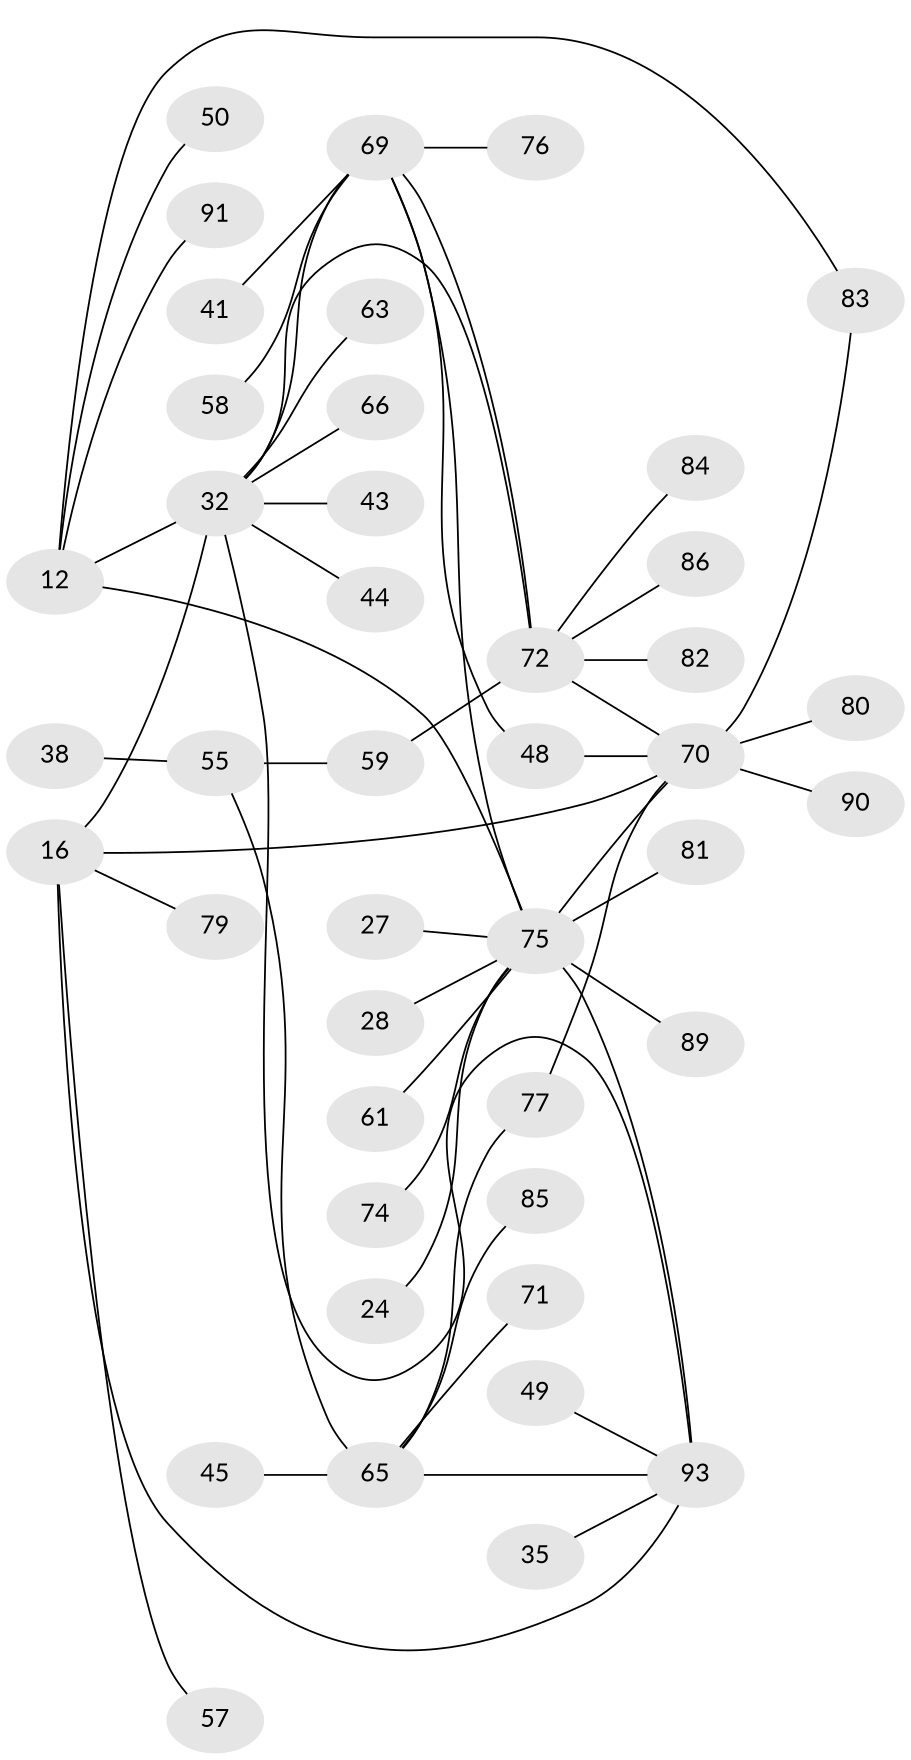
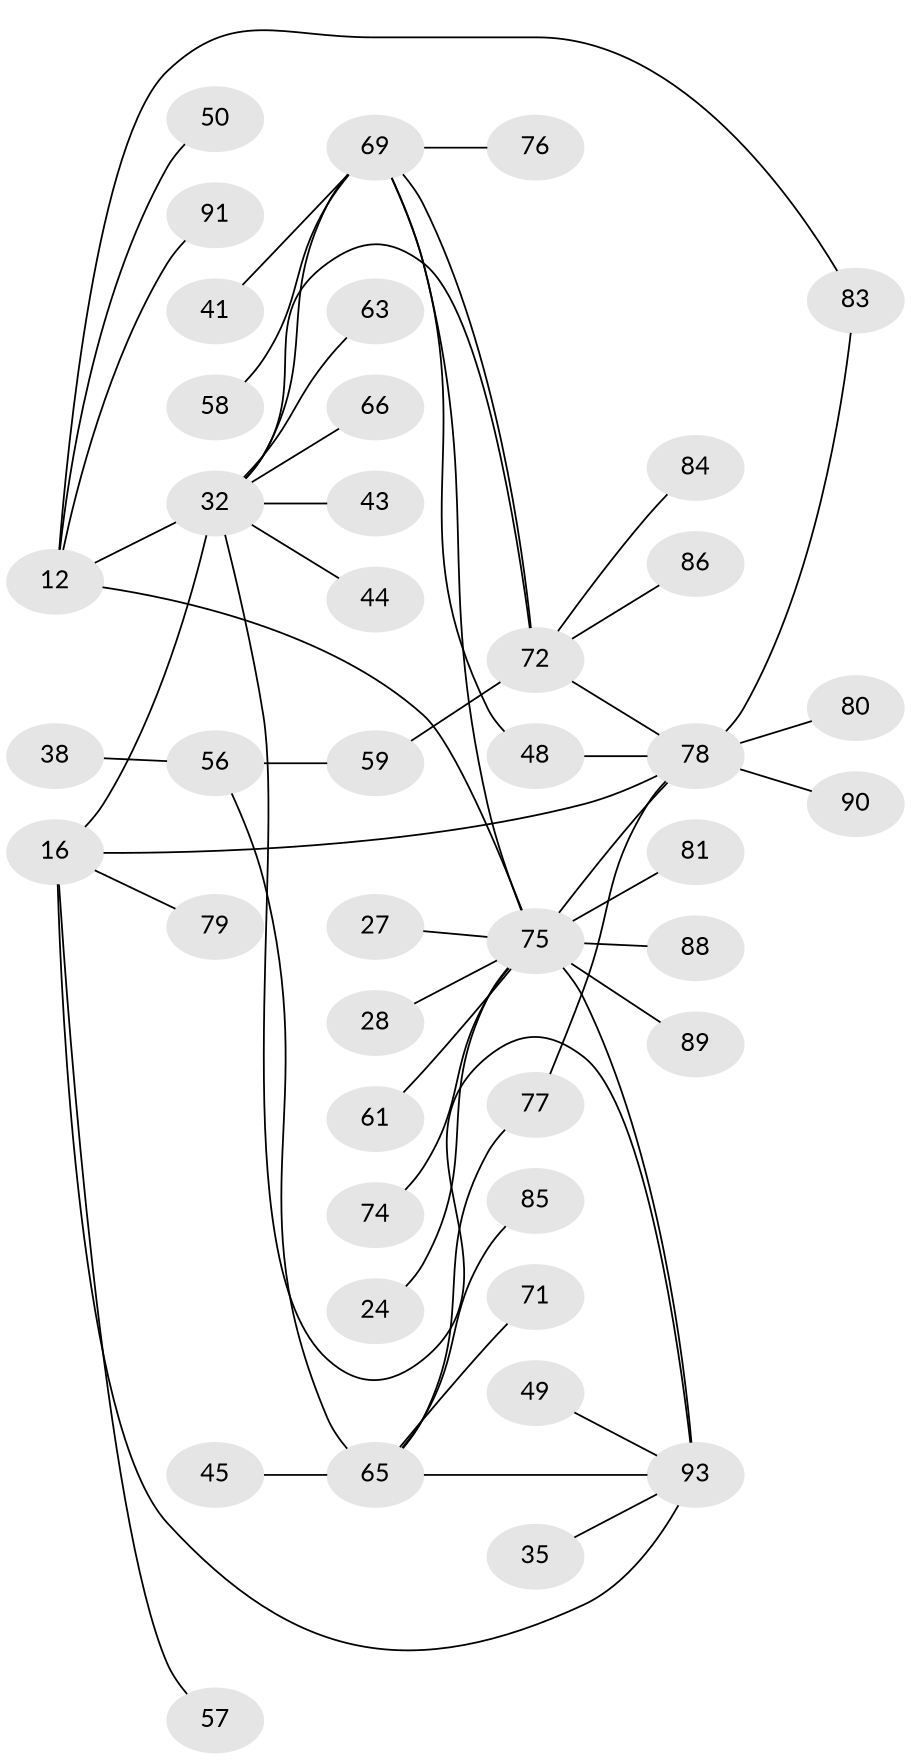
  graph {
    fontname=Lato
    rankdir=LR
    node [color=gray90 fontname=Lato style=filled]
    edge [fontname=Lato]
    12 [super="+10"]
    32 [super="+4"]
    50
    75 [super="+11"]
    91 [super="+73+87"]
    83
    93 [super="+92+18"]
    43
    44
    63
    66
    69 [super="+36"]
    72 [super="+70+33+53+54"]
-   78 [super="+7+60+45" label=70]
+   78 [super="+7+60+45"]
    81
+   88 [super="+52"]
    89
    80 [super="+30+46"]
    90
    16 [super="+13"]
    57
    79
-   56 [super="+15" label=55]
+   56 [super="+15"]
    65 [super="+20+22+25"]
    59 [super="+51"]
    24
    27
    28
    48
    76
-   82
    84 [super="+67"]
    86
    35
    38
    41
    49 [super="+31"]
    71 [super="+42"]
    77
    85
    n41 [label=45]
    58
    61
    74
    12 -- 32
    12 -- 50
    12 -- 75 [weight=4]
    12 -- 91
    12 -- 83
    32 -- 93
    32 -- 43
    32 -- 44
    32 -- 63
    32 -- 66
    32 -- 69 [weight=4]
    32 -- 72
    75 -- 93 [weight=3]
    75 -- 78
    75 -- 81
+   75 -- 88
    75 -- 89
    69 -- 75
    69 -- 72
    69 -- 48
    69 -- 76
    72 -- 78 [weight=4]
-   72 -- 82
    72 -- 84
    72 -- 86
    78 -- 83
    78 -- 80
    78 -- 90
    16 -- 32 [weight=2]
    16 -- 93
    16 -- 78 [weight=2]
    16 -- 57
    16 -- 79
    56 -- 65
    56 -- 59
    65 -- 93 [weight=4]
    65 -- 71
    65 -- 77
    65 -- 85
    59 -- 72
    24 -- 75
    27 -- 75
    28 -- 75
    48 -- 78
    35 -- 93
    38 -- 56
    41 -- 69
    49 -- 93
    77 -- 78
    n41 -- 65
    58 -- 69
    61 -- 75
    74 -- 75
  }
